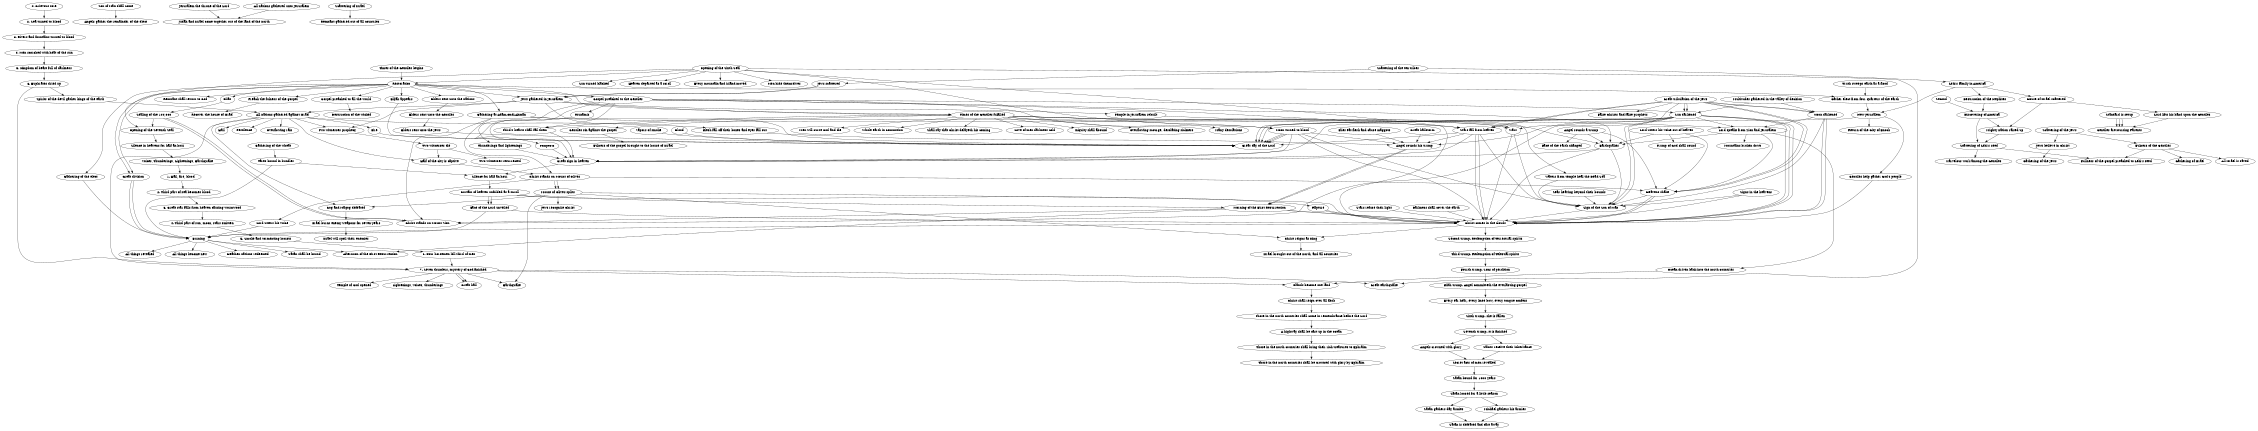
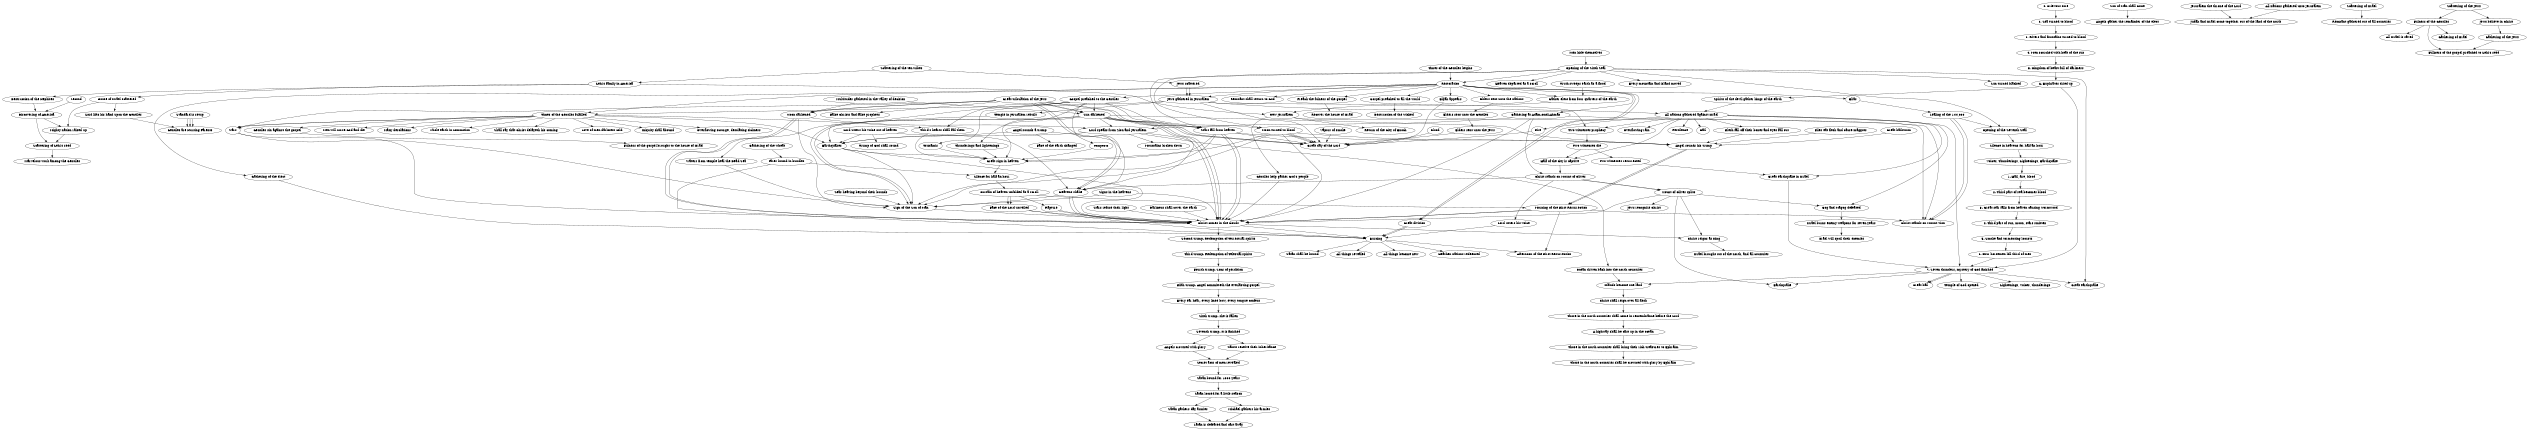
  digraph {
    "Sun darkened"
    "Sign of the Son of Man"
    "Moon darkened"
    "Heavens shake"
    "Great tribulation of the Jews"
    "False Christs and false prophets"
    Wars
    "Stars fall from heaven"
    "Gospel preached to all the world"
    "Destruction of the wicked"
    "Christ comes in the clouds"
    "Son of Man shall come"
    "Angels gather the remainder of the elect"
    Restoration
    Elias
    "Opening of the Sixth Seal"
    "Moon turned to blood"
    "Great earthquake"
    "Sun turned blacked"
    "Heaven departed as a scroll"
    "Every mountain and island moved"
    "Men hide themselves"
    "Sealing of the 144,000"
    "Opening of the Seventh Seal"
    "Silence in heavens for half an hour"
    "Voices, Thunderings, Lightenings, Earthquake"
    "1: Hail, fire, blood"
    "2: Third part of sea becomes blood"
    "3: Great star falls from heaven causing wormwood"
    "4: Third part of sun, moon, stars smitten"
    "5: Smoke and tormenting locusts"
    "6: Four horsemen kill third of men"
    "7: Seven thunders; mystery of God finished"
    "All nations gathered against Israel"
    "Two witnesses prophecy"
+   "Great earthquake in Israel"
    "Temple of God opened"
    "Lightenings, voices, thunderings"
    Earthquake
    "Great hail"
    "Two witnesses die"
    "Two witnesses resurrected"
    "Islands become one land"
    n44 [label="4. Grievous sore"]
    "2. Sea turned to blood"
    "3. Rivers and fountains turned to blood"
    "4. Men scorched with heat of the sun"
    "5. Kingdom of beast full of darkness"
    "6: Euphrates dried up"
    "Spirits of the devil gather kings of the earth"
    "Gathering of the elect"
    "Angel sounds his trump"
    "Flesh fall off their bones and eyes fall out"
    Burning
    "Morning of the First Resurrection"
    "Great hailstorm"
    "Flies eat flesh and cause maggots"
    "Times of the Gentiles fulfilled"
    "Jews scattered"
    "Jews gathered in Jerusalem"
    "Great day of the Lord"
    Fire
    "Christ stands on Mount of Olives"
    "Mount of Olives splits"
    "Lord utters his voice"
    "Jews recognize Christ"
    "Heathen nations redeemed"
    "Afternoon of the First Resurrection"
    "Satan shall be bound"
    Earthquakes
    "Whole earth in commotion"
    n72 [label="Third's hearts shall fail them"]
    "Shall say that Christ delayeth his coming"
    n74 [label="Love of men darkness cold"]
    "Iniquity shall abound"
    "Overflowing scourge, desolating sickness"
    "Men will curse God and die"
    "Many desolations"
    "Times of the Gentiles begins"
    Blood
    "Vapors of smoke"
    "Gospel preached to the Gentiles"
    "Great sign in heaven"
    "Second trump: Redemption of Terrestrial spirits"
    Rapture
    "Tares bound in bundles"
    "Silence for half an hour"
    "Thunderings and lightenings"
    Tempests
    Tsunamis
    "Curtain of heaven unfolded as a scroll"
    "Face of the Lord unveiled"
    "Third trump: Redemption of Telestial spirits"
    "Fourth trump: Sons of perdition"
    "Fifth trump: Angel committeth the everlasting gospel"
    "Every ear hear; every knee bow; every tongue confess"
    "Sixth trump: she is fallen"
    "Seventh trump: It is finished"
    "Angels crowned with glory"
    "Saints receive their inheritance"
    "Secret acts of men revealed"
    "Satan bound for 1000 years"
    "Satan loosed for a little season"
    n104 [label="Satan gathers day armies"]
    "Michael gathers his armies"
    "Satan is defeated and cast away"
    "Lord speaks from Zion and Jerusalem"
    "Christ reigns as King"
    "Remnant shall return to God"
    "Elijah appears"
    "Great division"
    "Gather elect from four quarters of the earth"
    "Preach the fulness of the gospel"
    "Gathering at Adam-Ondi-Ahman"
    "Elders sent unto the nations"
    "Christ stands on Mount Zion"
    Hail
    "Overflowing rain"
    Pestilence
    "Gog and Magog defeated"
    "Half of the city is captive"
    "Christ shall reign over all flesh"
    "All things revealed"
    "All things become new"
    "Gentiles sin against the gospel"
    "Temple in Jerusalem rebuilt"
    "New Jerusalem"
    "Recover the house of Israel"
    "Elders sent unto the Gentiles"
    "Standard is setup"
    "Gentiles are Nursing Parents"
    "Jerusalem the throne of the Lord"
    "Judah and Israel come together out of the land of the north"
    "All nations gathered unto Jerusalem"
    "Scattering of Israel"
    "Remnant gathered out of all countries"
    "Israel brought out of the north, and all countries"
    "Waters from temple heal the Dead Sea"
    "Israel burns enemy weapons for seven years"
    "Israel will spoil their enemies"
    "Mountains broken down"
    "Ocean driven back into the north countries"
    "Multitudes gathered in the valley of decision"
    "Signs in the heavens"
    "Fulness of the Gentiles"
    "All Israel is saved"
    "Fullness of the gospel preached to Lehi's seed"
    "Gathering of Israel"
    "Those in the north countries shall come in remembrance before the Lord"
    "Lehi's family in America"
    "Destruction of the Nephites"
    "House of Israel scattered"
    "Discovering of America"
    "Mighty nation raised up"
    "Lord lifts his hand upon the Gentiles"
    "Gentiles help gather God's people"
    "Return of the City of Enoch"
    "Scattering of Lehi's seed"
    "Marvelous work among the Gentiles"
    n160 [label=Second]
    "Scattering of the ten tribes"
    "Scattering of the Jews"
    "Jews believe in Christ"
    "Gathering of the Jews"
    "Fulness of the gospel brought to the house of Israel"
    "Stars refuse their light"
    "Lord utters his voice out of heaven"
    "Trump of God shall sound"
    "Angel sounds a trump"
    "Face of the earth changed"
    "Gathering of the wheat"
    "Elders sent unto the Jews"
    "A highway shall be cast up in the ocean"
    "Those in the north countries shall bring their rich treasures to Ephraim"
    "Those in the north countries shall be crowned with glory by Ephraim"
    "Darkness shall cover the earth"
    "Truth sweeps earth as a flood"
    "Seas heaving beyond their bounds"
    subgraph sub_1 {
      "Sun darkened"
      "Sign of the Son of Man"
      "Moon darkened"
      "Heavens shake"
      "Great tribulation of the Jews"
      "False Christs and false prophets"
      Wars
      "Stars fall from heaven"
      "Gospel preached to all the world"
      "Destruction of the wicked"
      "Christ comes in the clouds"
      "Son of Man shall come"
      "Angels gather the remainder of the elect"
    }
    subgraph sub_2 {
      label="Sixth Seal"
      "Stars fall from heaven"
      Restoration
      Elias
      "Opening of the Sixth Seal"
      "Moon turned to blood"
      "Great earthquake"
      "Sun turned blacked"
      "Heaven departed as a scroll"
      "Every mountain and island moved"
      "Men hide themselves"
      "Sealing of the 144,000"
    }
    subgraph sub_3 {
      label="Seventh Seal: Seven angels"
      "Opening of the Sixth Seal"
      "Sealing of the 144,000"
      "Opening of the Seventh Seal"
      "Silence in heavens for half an hour"
      "Voices, Thunderings, Lightenings, Earthquake"
      "1: Hail, fire, blood"
      "2: Third part of sea becomes blood"
      "3: Great star falls from heaven causing wormwood"
      "4: Third part of sun, moon, stars smitten"
      "5: Smoke and tormenting locusts"
      "6: Four horsemen kill third of men"
      "7: Seven thunders; mystery of God finished"
    }
    subgraph sub_4 {
      label="Two witnesses in Jerusalem"
      "7: Seven thunders; mystery of God finished"
      "All nations gathered against Israel"
      "Two witnesses prophecy"
+     "Great earthquake in Israel"
      "Temple of God opened"
      "Lightenings, voices, thunderings"
      Earthquake
      "Great hail"
      "Two witnesses die"
      "Two witnesses resurrected"
    }
    subgraph sub_5 {
      "Great earthquake"
      "7: Seven thunders; mystery of God finished"
      "All nations gathered against Israel"
      "Great hail"
      "Islands become one land"
      n44
      "2. Sea turned to blood"
      "3. Rivers and fountains turned to blood"
      "4. Men scorched with heat of the sun"
      "5. Kingdom of beast full of darkness"
      "6: Euphrates dried up"
      "Spirits of the devil gather kings of the earth"
    }
    subgraph sub_6 {
      "Sun darkened"
      "Stars fall from heaven"
      Restoration
      "Moon turned to blood"
      "Gathering of the elect"
      "Angel sounds his trump"
      "Flesh fall off their bones and eyes fall out"
      Burning
      "Morning of the First Resurrection"
      "Great hailstorm"
      "Flies eat flesh and cause maggots"
    }
    subgraph sub_7 {
      "Sun darkened"
      "Heavens shake"
      Wars
      "Stars fall from heaven"
      Restoration
      "Moon turned to blood"
      Earthquake
      "Angel sounds his trump"
      Burning
      "Morning of the First Resurrection"
      "Times of the Gentiles fulfilled"
      "Jews scattered"
      "Jews gathered in Jerusalem"
      "Great day of the Lord"
      Fire
      "Christ stands on Mount of Olives"
      "Mount of Olives splits"
      "Lord utters his voice"
      "Jews recognize Christ"
      "Heathen nations redeemed"
      "Afternoon of the First Resurrection"
      "Satan shall be bound"
      Earthquakes
      "Whole earth in commotion"
      n72
      "Shall say that Christ delayeth his coming"
      n74
      "Iniquity shall abound"
      "Overflowing scourge, desolating sickness"
      "Men will curse God and die"
      "Many desolations"
      "Times of the Gentiles begins"
      Blood
      "Vapors of smoke"
    }
    subgraph sub_8 {
      "Sun darkened"
      "Stars fall from heaven"
      "Christ comes in the clouds"
      Restoration
      "Moon turned to blood"
      "Morning of the First Resurrection"
      Earthquakes
      n72
      "Gospel preached to the Gentiles"
      "Great sign in heaven"
      "Second trump: Redemption of Terrestrial spirits"
      Rapture
      "Tares bound in bundles"
      "Silence for half an hour"
      "Thunderings and lightenings"
      Tempests
      Tsunamis
      "Curtain of heaven unfolded as a scroll"
      "Face of the Lord unveiled"
      "Third trump: Redemption of Telestial spirits"
      "Fourth trump: Sons of perdition"
      "Fifth trump: Angel committeth the everlasting gospel"
      "Every ear hear; every knee bow; every tongue confess"
      "Sixth trump: she is fallen"
      "Seventh trump: It is finished"
      "Angels crowned with glory"
      "Saints receive their inheritance"
      "Secret acts of men revealed"
      "Satan bound for 1000 years"
      "Satan loosed for a little season"
      n104
      "Michael gathers his armies"
      "Satan is defeated and cast away"
    }
    "Sun darkened" -> "Sign of the Son of Man"
    "Sun darkened" -> "Sign of the Son of Man"
    "Sun darkened" -> "Christ comes in the clouds"
    "Sun darkened" -> "Christ comes in the clouds"
    "Sun darkened" -> "Christ comes in the clouds"
    "Sun darkened" -> "Angel sounds his trump"
    "Sun darkened" -> "Great day of the Lord"
    "Sun darkened" -> "Great day of the Lord"
    "Sun darkened" -> "Great day of the Lord"
    "Sun darkened" -> "Great sign in heaven"
    "Sun darkened" -> "Lord speaks from Zion and Jerusalem"
    "Sign of the Son of Man" -> "Christ comes in the clouds"
    "Moon darkened" -> "Sign of the Son of Man"
    "Moon darkened" -> "Christ comes in the clouds"
    "Moon darkened" -> "Christ comes in the clouds"
    "Moon darkened" -> "Lord speaks from Zion and Jerusalem"
    "Heavens shake" -> "Sign of the Son of Man"
    "Heavens shake" -> "Christ comes in the clouds"
    "Heavens shake" -> "Christ comes in the clouds"
    "Great tribulation of the Jews" -> "Sun darkened"
    "Great tribulation of the Jews" -> "Sun darkened"
    "Great tribulation of the Jews" -> "Moon darkened"
    "Great tribulation of the Jews" -> "Moon darkened"
    "Great tribulation of the Jews" -> "Heavens shake"
    "Great tribulation of the Jews" -> "Heavens shake"
    "Great tribulation of the Jews" -> "False Christs and false prophets"
    "Great tribulation of the Jews" -> Wars
    "Great tribulation of the Jews" -> "Stars fall from heaven"
    "Great tribulation of the Jews" -> "Stars fall from heaven"
    Wars -> "Sign of the Son of Man"
    Wars -> "Christ comes in the clouds"
    "Stars fall from heaven" -> "Sign of the Son of Man"
    "Stars fall from heaven" -> "Christ comes in the clouds"
    "Stars fall from heaven" -> "Christ comes in the clouds"
    "Stars fall from heaven" -> "Angel sounds his trump"
    "Stars fall from heaven" -> "Great day of the Lord"
    "Stars fall from heaven" -> "Great sign in heaven"
    "Gospel preached to all the world" -> "Destruction of the wicked"
    "Christ comes in the clouds" -> Burning
    "Christ comes in the clouds" -> "Second trump: Redemption of Terrestrial spirits"
    "Christ comes in the clouds" -> "Christ reigns as King"
    "Son of Man shall come" -> "Angels gather the remainder of the elect"
    Restoration -> "Gospel preached to all the world"
    Restoration -> Elias
    Restoration -> "Gathering of the elect"
    Restoration -> "Times of the Gentiles fulfilled"
    Restoration -> "Jews gathered in Jerusalem"
    Restoration -> "Gospel preached to the Gentiles"
    Restoration -> "Remnant shall return to God"
    Restoration -> "Elijah appears"
    Restoration -> "Great division"
    Restoration -> "Great division"
    Restoration -> "Gather elect from four quarters of the earth"
    Restoration -> "Preach the fulness of the gospel"
    Restoration -> "Gathering at Adam-Ondi-Ahman"
    Restoration -> "Elders sent unto the nations"
    Elias -> "Sealing of the 144,000"
    "Opening of the Sixth Seal" -> "Stars fall from heaven"
    "Opening of the Sixth Seal" -> Restoration
    "Opening of the Sixth Seal" -> "Moon turned to blood"
    "Opening of the Sixth Seal" -> "Great earthquake"
    "Opening of the Sixth Seal" -> "Sun turned blacked"
    "Opening of the Sixth Seal" -> "Heaven departed as a scroll"
    "Opening of the Sixth Seal" -> "Every mountain and island moved"
-   "Opening of the Sixth Seal" -> "Men hide themselves"
+   "Men hide themselves" -> "Opening of the Sixth Seal"
    "Opening of the Sixth Seal" -> "Opening of the Seventh Seal"
    "Moon turned to blood" -> "Sign of the Son of Man"
    "Moon turned to blood" -> "Christ comes in the clouds"
    "Moon turned to blood" -> "Angel sounds his trump"
    "Moon turned to blood" -> "Great day of the Lord"
    "Moon turned to blood" -> "Great day of the Lord"
    "Moon turned to blood" -> "Great day of the Lord"
    "Moon turned to blood" -> "Great sign in heaven"
    "Sealing of the 144,000" -> "Opening of the Seventh Seal"
    "Sealing of the 144,000" -> "Christ stands on Mount Zion"
    "Sealing of the 144,000" -> "Christ stands on Mount Zion"
    "Opening of the Seventh Seal" -> "Silence in heavens for half an hour"
    "Silence in heavens for half an hour" -> "Voices, Thunderings, Lightenings, Earthquake"
    "Voices, Thunderings, Lightenings, Earthquake" -> "1: Hail, fire, blood"
    "1: Hail, fire, blood" -> "2: Third part of sea becomes blood"
    "2: Third part of sea becomes blood" -> "3: Great star falls from heaven causing wormwood"
    "3: Great star falls from heaven causing wormwood" -> "4: Third part of sun, moon, stars smitten"
    "4: Third part of sun, moon, stars smitten" -> "5: Smoke and tormenting locusts"
    "5: Smoke and tormenting locusts" -> "6: Four horsemen kill third of men"
    "6: Four horsemen kill third of men" -> "7: Seven thunders; mystery of God finished"
    "7: Seven thunders; mystery of God finished" -> "Great earthquake"
    "7: Seven thunders; mystery of God finished" -> "Temple of God opened"
    "7: Seven thunders; mystery of God finished" -> "Lightenings, voices, thunderings"
    "7: Seven thunders; mystery of God finished" -> Earthquake
    "7: Seven thunders; mystery of God finished" -> "Great hail"
    "7: Seven thunders; mystery of God finished" -> "Great hail"
    "7: Seven thunders; mystery of God finished" -> "Islands become one land"
    "All nations gathered against Israel" -> "7: Seven thunders; mystery of God finished"
    "All nations gathered against Israel" -> "Two witnesses prophecy"
+   "All nations gathered against Israel" -> "Great earthquake in Israel"
    "All nations gathered against Israel" -> "Flesh fall off their bones and eyes fall out"
    "All nations gathered against Israel" -> Fire
    "All nations gathered against Israel" -> Hail
    "All nations gathered against Israel" -> "Overflowing rain"
    "All nations gathered against Israel" -> Pestilence
    "All nations gathered against Israel" -> "Gog and Magog defeated"
    "All nations gathered against Israel" -> "Half of the city is captive"
    "Two witnesses prophecy" -> "Two witnesses die"
+   "Great earthquake in Israel" -> "7: Seven thunders; mystery of God finished"
    "Two witnesses die" -> "Two witnesses resurrected"
    "Two witnesses die" -> "Half of the city is captive"
+   "Two witnesses resurrected" -> "Great earthquake in Israel"
    "Islands become one land" -> "Christ shall reign over all flesh"
    n44 -> "2. Sea turned to blood"
    "2. Sea turned to blood" -> "3. Rivers and fountains turned to blood"
    "3. Rivers and fountains turned to blood" -> "4. Men scorched with heat of the sun"
    "4. Men scorched with heat of the sun" -> "5. Kingdom of beast full of darkness"
    "5. Kingdom of beast full of darkness" -> "6: Euphrates dried up"
    "6: Euphrates dried up" -> "7: Seven thunders; mystery of God finished"
    "6: Euphrates dried up" -> "Spirits of the devil gather kings of the earth"
    "Spirits of the devil gather kings of the earth" -> "All nations gathered against Israel"
    "Gathering of the elect" -> Burning
    "Angel sounds his trump" -> "Morning of the First Resurrection"
    "Angel sounds his trump" -> "Morning of the First Resurrection"
    "Flesh fall off their bones and eyes fall out" -> "Angel sounds his trump"
    Burning -> "Heathen nations redeemed"
    Burning -> "Afternoon of the First Resurrection"
    Burning -> "Satan shall be bound"
    Burning -> "All things revealed"
    Burning -> "All things become new"
    "Morning of the First Resurrection" -> "Christ comes in the clouds"
    "Morning of the First Resurrection" -> "Christ comes in the clouds"
    "Morning of the First Resurrection" -> "Afternoon of the First Resurrection"
    "Morning of the First Resurrection" -> "Christ stands on Mount Zion"
    "Great hailstorm" -> "Angel sounds his trump"
    "Flies eat flesh and cause maggots" -> "Angel sounds his trump"
    "Times of the Gentiles fulfilled" -> Wars
    "Times of the Gentiles fulfilled" -> Wars
    "Times of the Gentiles fulfilled" -> Earthquakes
    "Times of the Gentiles fulfilled" -> "Whole earth in commotion"
    "Times of the Gentiles fulfilled" -> n72
    "Times of the Gentiles fulfilled" -> "Shall say that Christ delayeth his coming"
    "Times of the Gentiles fulfilled" -> n74
    "Times of the Gentiles fulfilled" -> "Iniquity shall abound"
    "Times of the Gentiles fulfilled" -> "Overflowing scourge, desolating sickness"
    "Times of the Gentiles fulfilled" -> "Men will curse God and die"
    "Times of the Gentiles fulfilled" -> "Many desolations"
    "Times of the Gentiles fulfilled" -> "Gentiles sin against the gospel"
    "Jews scattered" -> "Jews gathered in Jerusalem"
    "Jews scattered" -> "Jews gathered in Jerusalem"
    "Jews gathered in Jerusalem" -> "All nations gathered against Israel"
    "Jews gathered in Jerusalem" -> "Two witnesses prophecy"
    "Jews gathered in Jerusalem" -> "Times of the Gentiles fulfilled"
    "Jews gathered in Jerusalem" -> "Great day of the Lord"
    "Jews gathered in Jerusalem" -> "Temple in Jerusalem rebuilt"
    Fire -> "Great day of the Lord"
    "Christ stands on Mount of Olives" -> "Heavens shake"
    "Christ stands on Mount of Olives" -> "Mount of Olives splits"
    "Christ stands on Mount of Olives" -> "Mount of Olives splits"
    "Christ stands on Mount of Olives" -> "Lord utters his voice"
    "Mount of Olives splits" -> "Christ comes in the clouds"
    "Mount of Olives splits" -> Earthquake
    "Mount of Olives splits" -> "Jews recognize Christ"
    "Mount of Olives splits" -> "Christ reigns as King"
    "Mount of Olives splits" -> "Gog and Magog defeated"
    "Lord utters his voice" -> Burning
    Earthquakes -> "Sign of the Son of Man"
    Earthquakes -> "Christ comes in the clouds"
    Earthquakes -> "Great sign in heaven"
    n72 -> "Great sign in heaven"
    "Times of the Gentiles begins" -> Restoration
    Blood -> "Great day of the Lord"
    "Vapors of smoke" -> "Great day of the Lord"
    "Gospel preached to the Gentiles" -> "Sun darkened"
    "Gospel preached to the Gentiles" -> "Stars fall from heaven"
    "Gospel preached to the Gentiles" -> "Moon turned to blood"
    "Gospel preached to the Gentiles" -> Earthquakes
    "Gospel preached to the Gentiles" -> n72
    "Gospel preached to the Gentiles" -> "Thunderings and lightenings"
    "Gospel preached to the Gentiles" -> Tempests
    "Gospel preached to the Gentiles" -> Tsunamis
    "Great sign in heaven" -> "Silence for half an hour"
    "Second trump: Redemption of Terrestrial spirits" -> "Third trump: Redemption of Telestial spirits"
    Rapture -> "Christ comes in the clouds"
    Rapture -> "Christ comes in the clouds"
    "Tares bound in bundles" -> Burning
    "Tares bound in bundles" -> "Silence for half an hour"
    "Silence for half an hour" -> "Curtain of heaven unfolded as a scroll"
    "Thunderings and lightenings" -> "Great sign in heaven"
    Tempests -> "Great sign in heaven"
    Tsunamis -> "Great sign in heaven"
    "Curtain of heaven unfolded as a scroll" -> "Morning of the First Resurrection"
    "Curtain of heaven unfolded as a scroll" -> Rapture
    "Curtain of heaven unfolded as a scroll" -> "Face of the Lord unveiled"
    "Curtain of heaven unfolded as a scroll" -> "Face of the Lord unveiled"
    "Face of the Lord unveiled" -> "Christ comes in the clouds"
    "Face of the Lord unveiled" -> Burning
    "Third trump: Redemption of Telestial spirits" -> "Fourth trump: Sons of perdition"
    "Fourth trump: Sons of perdition" -> "Fifth trump: Angel committeth the everlasting gospel"
    "Fifth trump: Angel committeth the everlasting gospel" -> "Every ear hear; every knee bow; every tongue confess"
    "Every ear hear; every knee bow; every tongue confess" -> "Sixth trump: she is fallen"
    "Sixth trump: she is fallen" -> "Seventh trump: It is finished"
    "Seventh trump: It is finished" -> "Angels crowned with glory"
    "Seventh trump: It is finished" -> "Saints receive their inheritance"
    "Angels crowned with glory" -> "Secret acts of men revealed"
    "Saints receive their inheritance" -> "Secret acts of men revealed"
    "Secret acts of men revealed" -> "Satan bound for 1000 years"
    "Satan bound for 1000 years" -> "Satan loosed for a little season"
    "Satan loosed for a little season" -> n104
    "Satan loosed for a little season" -> "Michael gathers his armies"
    n104 -> "Satan is defeated and cast away"
    "Michael gathers his armies" -> "Satan is defeated and cast away"
    "Lord speaks from Zion and Jerusalem" -> "Heavens shake"
    "Lord speaks from Zion and Jerusalem" -> Earthquakes
    "Lord speaks from Zion and Jerusalem" -> "Mountains broken down"
    "Lord speaks from Zion and Jerusalem" -> "Ocean driven back into the north countries"
    "Christ reigns as King" -> "Israel brought out of the north, and all countries"
    "Elijah appears" -> "Great day of the Lord"
    "Great division" -> Burning
    "Great division" -> Burning
    "Gather elect from four quarters of the earth" -> "New Jerusalem"
    "Preach the fulness of the gospel" -> "Recover the house of Israel"
    "Gathering at Adam-Ondi-Ahman" -> "Christ comes in the clouds"
    "Gathering at Adam-Ondi-Ahman" -> "Christ stands on Mount of Olives"
    "Gathering at Adam-Ondi-Ahman" -> "Lord speaks from Zion and Jerusalem"
    "Gathering at Adam-Ondi-Ahman" -> "Christ stands on Mount Zion"
    "Elders sent unto the nations" -> "Elders sent unto the Gentiles"
    "Gog and Magog defeated" -> "Israel burns enemy weapons for seven years"
    "Half of the city is captive" -> "Christ stands on Mount of Olives"
    "Christ shall reign over all flesh" -> "Those in the north countries shall come in remembrance before the Lord"
    "Gentiles sin against the gospel" -> "Fulness of the gospel brought to the house of Israel"
    "Temple in Jerusalem rebuilt" -> "Waters from temple heal the Dead Sea"
    "New Jerusalem" -> "Christ stands on Mount Zion"
    "New Jerusalem" -> "Gentiles help gather God's people"
    "New Jerusalem" -> "Return of the City of Enoch"
    "Elders sent unto the Gentiles" -> "Elders sent unto the Jews"
    "Standard is setup" -> "Gentiles are Nursing Parents"
    "Standard is setup" -> "Gentiles are Nursing Parents"
    "Standard is setup" -> "Gentiles are Nursing Parents"
    "Jerusalem the throne of the Lord" -> "Judah and Israel come together out of the land of the north"
    "All nations gathered unto Jerusalem" -> "Judah and Israel come together out of the land of the north"
    "Scattering of Israel" -> "Remnant gathered out of all countries"
    "Waters from temple heal the Dead Sea" -> "Sign of the Son of Man"
    "Israel burns enemy weapons for seven years" -> "Israel will spoil their enemies"
    "Ocean driven back into the north countries" -> "Islands become one land"
    "Multitudes gathered in the valley of decision" -> "Sun darkened"
    "Multitudes gathered in the valley of decision" -> "Moon darkened"
    "Signs in the heavens" -> "Sign of the Son of Man"
    "Signs in the heavens" -> "Christ comes in the clouds"
    "Fulness of the Gentiles" -> "All Israel is saved"
    "Fulness of the Gentiles" -> "Fullness of the gospel preached to Lehi's seed"
    "Fulness of the Gentiles" -> "Gathering of Israel"
    "Those in the north countries shall come in remembrance before the Lord" -> "A highway shall be cast up in the ocean"
    "Lehi's family in America" -> "New Jerusalem"
    "Lehi's family in America" -> "Destruction of the Nephites"
    "Lehi's family in America" -> "House of Israel scattered"
    "Destruction of the Nephites" -> "Discovering of America"
    "House of Israel scattered" -> "Mighty nation raised up"
    "House of Israel scattered" -> "Lord lifts his hand upon the Gentiles"
    "Discovering of America" -> "Mighty nation raised up"
    "Discovering of America" -> "Scattering of Lehi's seed"
    "Mighty nation raised up" -> "Scattering of Lehi's seed"
    "Lord lifts his hand upon the Gentiles" -> "Gentiles are Nursing Parents"
    "Gentiles help gather God's people" -> "Christ comes in the clouds"
-   "Scattering of Lehi's seed" -> "Fullness of the gospel preached to Lehi's seed"
+   "Gathering of the Jews" -> "Fullness of the gospel preached to Lehi's seed"
    "Scattering of Lehi's seed" -> "Marvelous work among the Gentiles"
    n160 -> "Discovering of America"
    "Scattering of the ten tribes" -> "Jews scattered"
    "Scattering of the ten tribes" -> "Lehi's family in America"
    "Scattering of the Jews" -> "Fulness of the Gentiles"
    "Scattering of the Jews" -> "Jews believe in Christ"
    "Jews believe in Christ" -> "Gathering of the Jews"
    "Stars refuse their light" -> "Christ comes in the clouds"
    "Lord utters his voice out of heaven" -> "Heavens shake"
    "Lord utters his voice out of heaven" -> Earthquakes
    "Lord utters his voice out of heaven" -> "Trump of God shall sound"
    "Angel sounds a trump" -> "Heavens shake"
    "Angel sounds a trump" -> Earthquakes
    "Angel sounds a trump" -> "Face of the earth changed"
    "Gathering of the wheat" -> "Tares bound in bundles"
    "Elders sent unto the Jews" -> "Great day of the Lord"
    "A highway shall be cast up in the ocean" -> "Those in the north countries shall bring their rich treasures to Ephraim"
    "Those in the north countries shall bring their rich treasures to Ephraim" -> "Those in the north countries shall be crowned with glory by Ephraim"
    "Darkness shall cover the earth" -> "Christ comes in the clouds"
    "Truth sweeps earth as a flood" -> "Gather elect from four quarters of the earth"
    "Seas heaving beyond their bounds" -> "Sign of the Son of Man"
  }
